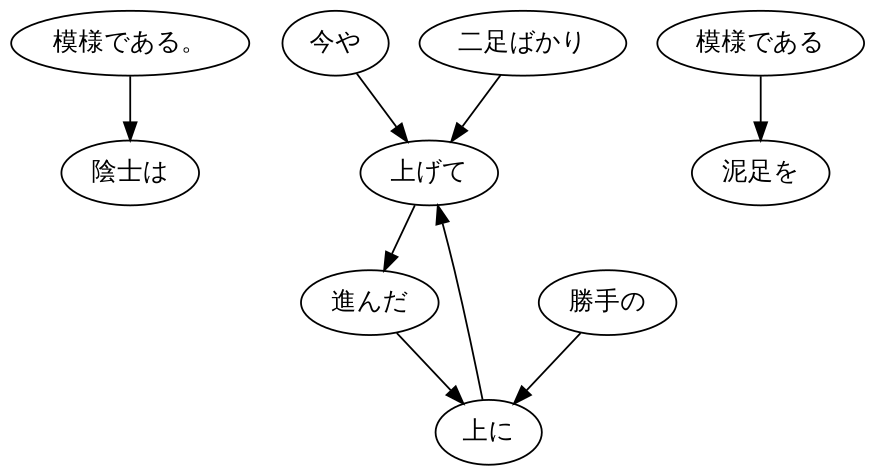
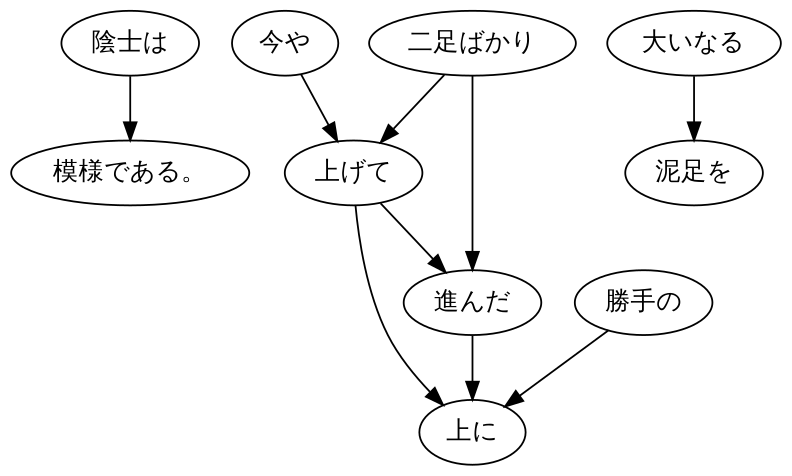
  digraph {
    fontname=Ubuntu
    node [fontname=Ubuntu]
    edge [fontname=Ubuntu]
    n1 [label="陰士は"]
    n2 [label="模様である。"]
    n3 [label="今や"]
    n4 [label="上げて"]
    n5 [label="進んだ"]
    n6 [label="勝手の"]
    n7 [label="上に"]
-   n8 [label="模様である"]
+   n8 [label="大いなる"]
    n9 [label="泥足を"]
    n10 [label="二足ばかり"]
-   n2 -> n1
+   n1 -> n2
    n3 -> n4
    n4 -> n5
    n5 -> n7
    n6 -> n7
-   n7 -> n4
+   n4 -> n7
    n8 -> n9
    n10 -> n4
+   n10 -> n5
  }
